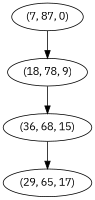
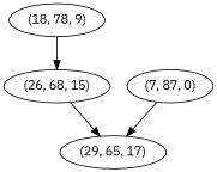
  digraph {
    fontname="IBM Plex Sans"
    node [fontname="IBM Plex Sans"]
    edge [fontname="IBM Plex Sans"]
    n1 [label="(18, 78, 9)"]
    "(7, 87, 0)"
-   "(26, 68, 15)" [label="(36, 68, 15)"]
+   "(26, 68, 15)"
    "(29, 65, 17)"
    n1 -> "(26, 68, 15)"
-   "(7, 87, 0)" -> n1
+   "(7, 87, 0)" -> "(29, 65, 17)"
    "(26, 68, 15)" -> "(29, 65, 17)"
  }
